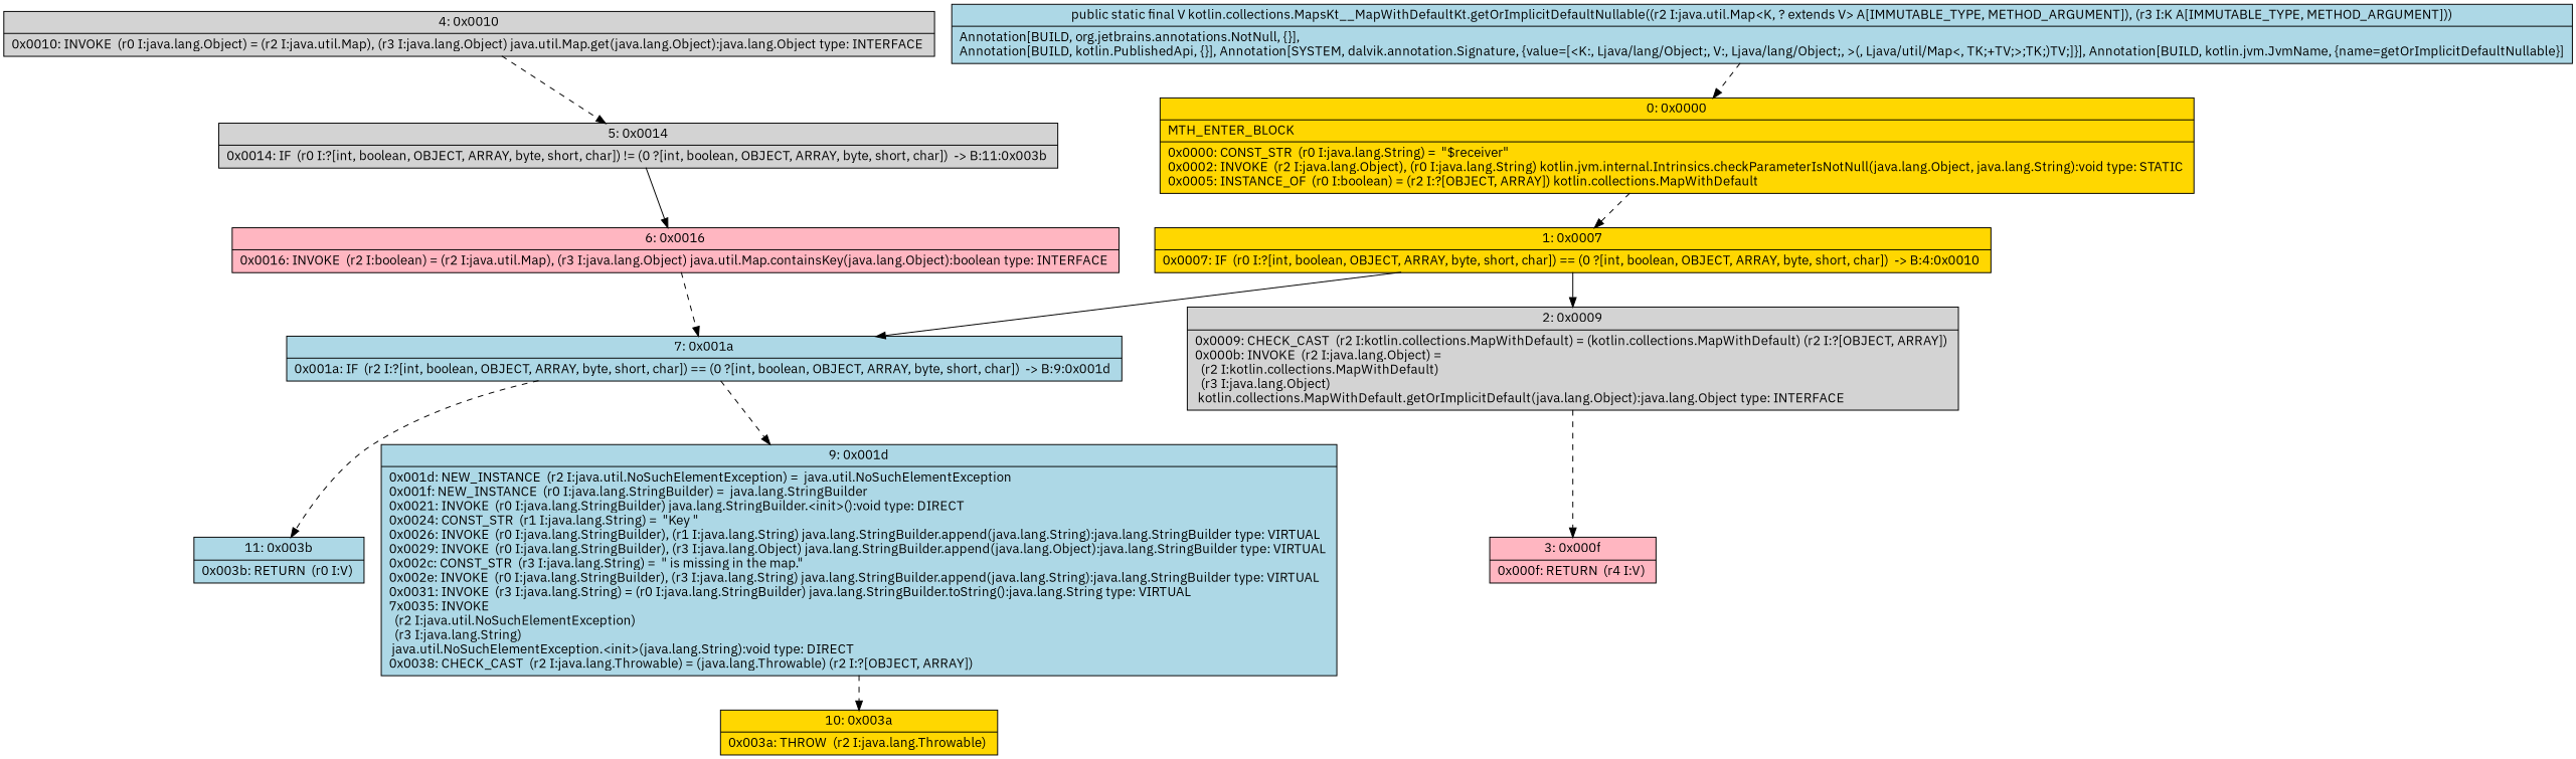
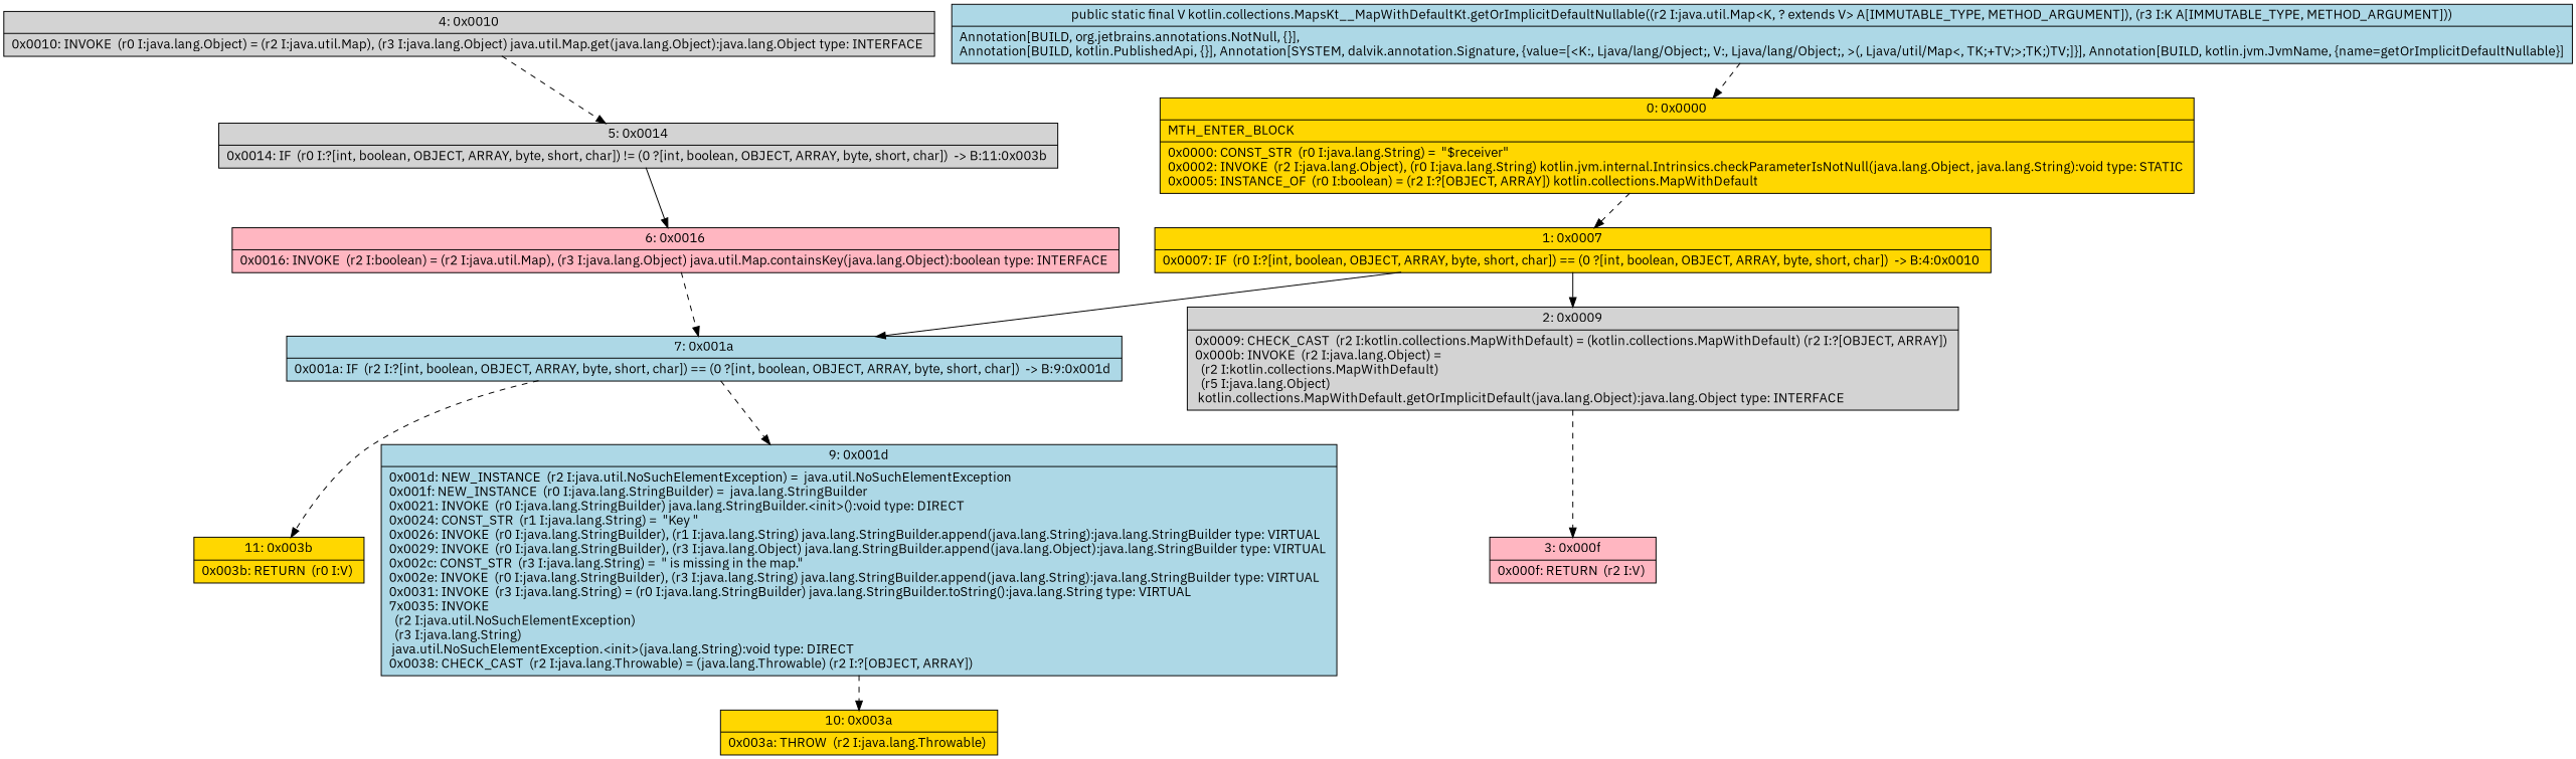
  digraph {
    fontname="IBM Plex Sans"
    node [fillcolor=lightblue fontname="IBM Plex Sans" shape=record style=filled]
    edge [fontname="IBM Plex Sans" style=dashed]
    n1 [fillcolor=gold label="{0\:\ 0x0000|MTH_ENTER_BLOCK\l|0x0000: CONST_STR  (r0 I:java.lang.String) =  \"$receiver\" \l0x0002: INVOKE  (r2 I:java.lang.Object), (r0 I:java.lang.String) kotlin.jvm.internal.Intrinsics.checkParameterIsNotNull(java.lang.Object, java.lang.String):void type: STATIC \l0x0005: INSTANCE_OF  (r0 I:boolean) = (r2 I:?[OBJECT, ARRAY]) kotlin.collections.MapWithDefault \l}"]
    n2 [fillcolor=gold label="{1\:\ 0x0007|0x0007: IF  (r0 I:?[int, boolean, OBJECT, ARRAY, byte, short, char]) == (0 ?[int, boolean, OBJECT, ARRAY, byte, short, char])  \-\> B:4:0x0010 \l}"]
-   n3 [fillcolor=lightgrey label="{2\:\ 0x0009|0x0009: CHECK_CAST  (r2 I:kotlin.collections.MapWithDefault) = (kotlin.collections.MapWithDefault) (r2 I:?[OBJECT, ARRAY]) \l0x000b: INVOKE  (r2 I:java.lang.Object) = \l  (r2 I:kotlin.collections.MapWithDefault)\l  (r3 I:java.lang.Object)\l kotlin.collections.MapWithDefault.getOrImplicitDefault(java.lang.Object):java.lang.Object type: INTERFACE \l}"]
+   n3 [fillcolor=lightgrey label="{2\:\ 0x0009|0x0009: CHECK_CAST  (r2 I:kotlin.collections.MapWithDefault) = (kotlin.collections.MapWithDefault) (r2 I:?[OBJECT, ARRAY]) \l0x000b: INVOKE  (r2 I:java.lang.Object) = \l  (r2 I:kotlin.collections.MapWithDefault)\l  (r5 I:java.lang.Object)\l kotlin.collections.MapWithDefault.getOrImplicitDefault(java.lang.Object):java.lang.Object type: INTERFACE \l}"]
    n4 [label="{7\:\ 0x001a|0x001a: IF  (r2 I:?[int, boolean, OBJECT, ARRAY, byte, short, char]) == (0 ?[int, boolean, OBJECT, ARRAY, byte, short, char])  \-\> B:9:0x001d \l}"]
-   n5 [fillcolor=lightpink label="{3\:\ 0x000f|0x000f: RETURN  (r4 I:V) \l}"]
+   n5 [fillcolor=lightpink label="{3\:\ 0x000f|0x000f: RETURN  (r2 I:V) \l}"]
    n6 [fillcolor=lightgrey label="{4\:\ 0x0010|0x0010: INVOKE  (r0 I:java.lang.Object) = (r2 I:java.util.Map), (r3 I:java.lang.Object) java.util.Map.get(java.lang.Object):java.lang.Object type: INTERFACE \l}"]
    n7 [fillcolor=lightgrey label="{5\:\ 0x0014|0x0014: IF  (r0 I:?[int, boolean, OBJECT, ARRAY, byte, short, char]) != (0 ?[int, boolean, OBJECT, ARRAY, byte, short, char])  \-\> B:11:0x003b \l}"]
    n8 [fillcolor=lightpink label="{6\:\ 0x0016|0x0016: INVOKE  (r2 I:boolean) = (r2 I:java.util.Map), (r3 I:java.lang.Object) java.util.Map.containsKey(java.lang.Object):boolean type: INTERFACE \l}"]
-   n9 [label="{11\:\ 0x003b|0x003b: RETURN  (r0 I:V) \l}"]
+   n9 [fillcolor=gold label="{11\:\ 0x003b|0x003b: RETURN  (r0 I:V) \l}"]
    n10 [label="{9\:\ 0x001d|0x001d: NEW_INSTANCE  (r2 I:java.util.NoSuchElementException) =  java.util.NoSuchElementException \l0x001f: NEW_INSTANCE  (r0 I:java.lang.StringBuilder) =  java.lang.StringBuilder \l0x0021: INVOKE  (r0 I:java.lang.StringBuilder) java.lang.StringBuilder.\<init\>():void type: DIRECT \l0x0024: CONST_STR  (r1 I:java.lang.String) =  \"Key \" \l0x0026: INVOKE  (r0 I:java.lang.StringBuilder), (r1 I:java.lang.String) java.lang.StringBuilder.append(java.lang.String):java.lang.StringBuilder type: VIRTUAL \l0x0029: INVOKE  (r0 I:java.lang.StringBuilder), (r3 I:java.lang.Object) java.lang.StringBuilder.append(java.lang.Object):java.lang.StringBuilder type: VIRTUAL \l0x002c: CONST_STR  (r3 I:java.lang.String) =  \" is missing in the map.\" \l0x002e: INVOKE  (r0 I:java.lang.StringBuilder), (r3 I:java.lang.String) java.lang.StringBuilder.append(java.lang.String):java.lang.StringBuilder type: VIRTUAL \l0x0031: INVOKE  (r3 I:java.lang.String) = (r0 I:java.lang.StringBuilder) java.lang.StringBuilder.toString():java.lang.String type: VIRTUAL \l7x0035: INVOKE  \l  (r2 I:java.util.NoSuchElementException)\l  (r3 I:java.lang.String)\l java.util.NoSuchElementException.\<init\>(java.lang.String):void type: DIRECT \l0x0038: CHECK_CAST  (r2 I:java.lang.Throwable) = (java.lang.Throwable) (r2 I:?[OBJECT, ARRAY]) \l}"]
    n11 [fillcolor=gold label="{10\:\ 0x003a|0x003a: THROW  (r2 I:java.lang.Throwable) \l}"]
    n12 [label="{public static final V kotlin.collections.MapsKt__MapWithDefaultKt.getOrImplicitDefaultNullable((r2 I:java.util.Map\<K, ? extends V\> A[IMMUTABLE_TYPE, METHOD_ARGUMENT]), (r3 I:K A[IMMUTABLE_TYPE, METHOD_ARGUMENT]))  | Annotation[BUILD, org.jetbrains.annotations.NotNull, \{\}], \lAnnotation[BUILD, kotlin.PublishedApi, \{\}], Annotation[SYSTEM, dalvik.annotation.Signature, \{value=[\<K:, Ljava\/lang\/Object;, V:, Ljava\/lang\/Object;, \>(, Ljava\/util\/Map\<, TK;+TV;\>;TK;)TV;]\}], Annotation[BUILD, kotlin.jvm.JvmName, \{name=getOrImplicitDefaultNullable\}]\l}"]
    n1 -> n2
    n2 -> n3 [style=solid]
    n2 -> n4 [style=solid]
    n3 -> n5
    n4 -> n9
    n4 -> n10
    n6 -> n7
    n7 -> n8 [style=solid]
    n8 -> n4
    n10 -> n11
    n12 -> n1
  }
